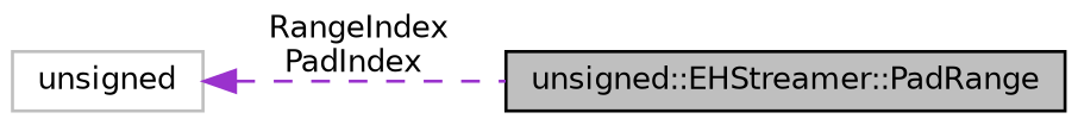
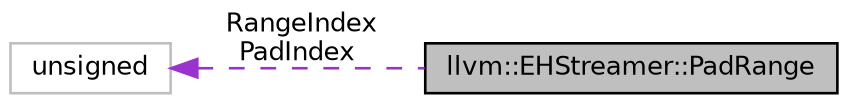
  digraph {
    rankdir=LR
    node [fontname=Helvetica fontsize=10 shape=record]
-   n1 [color=black fillcolor=grey75 fontcolor=black height=0.2 label="unsigned::EHStreamer::PadRange" style=filled width=0.4]
+   n1 [color=black fillcolor=grey75 fontcolor=black height=0.2 label="llvm::EHStreamer::PadRange" style=filled width=0.4]
    n2 [color=grey75 height=0.2 label=unsigned width=0.4]
    n2 -> n1 [color=darkorchid3 dir=back fontname=Helvetica fontsize=10 label=" RangeIndex\nPadIndex" labelfontname=Helvetica labelfontsize=10 style=dashed]
  }
